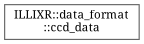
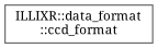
  digraph {
    rankdir=LR
    fontname="Noto Serif"
-   n1 [color=grey40 fillcolor=white fontname="Noto Serif" fontsize=10 height=0.2 label="ILLIXR::data_format\l::ccd_data" shape=box style=filled width=0.4]
+   n1 [color=grey40 fillcolor=white fontname="Noto Serif" fontsize=10 height=0.2 label="ILLIXR::data_format\l::ccd_format" shape=box style=filled width=0.4]
  }
